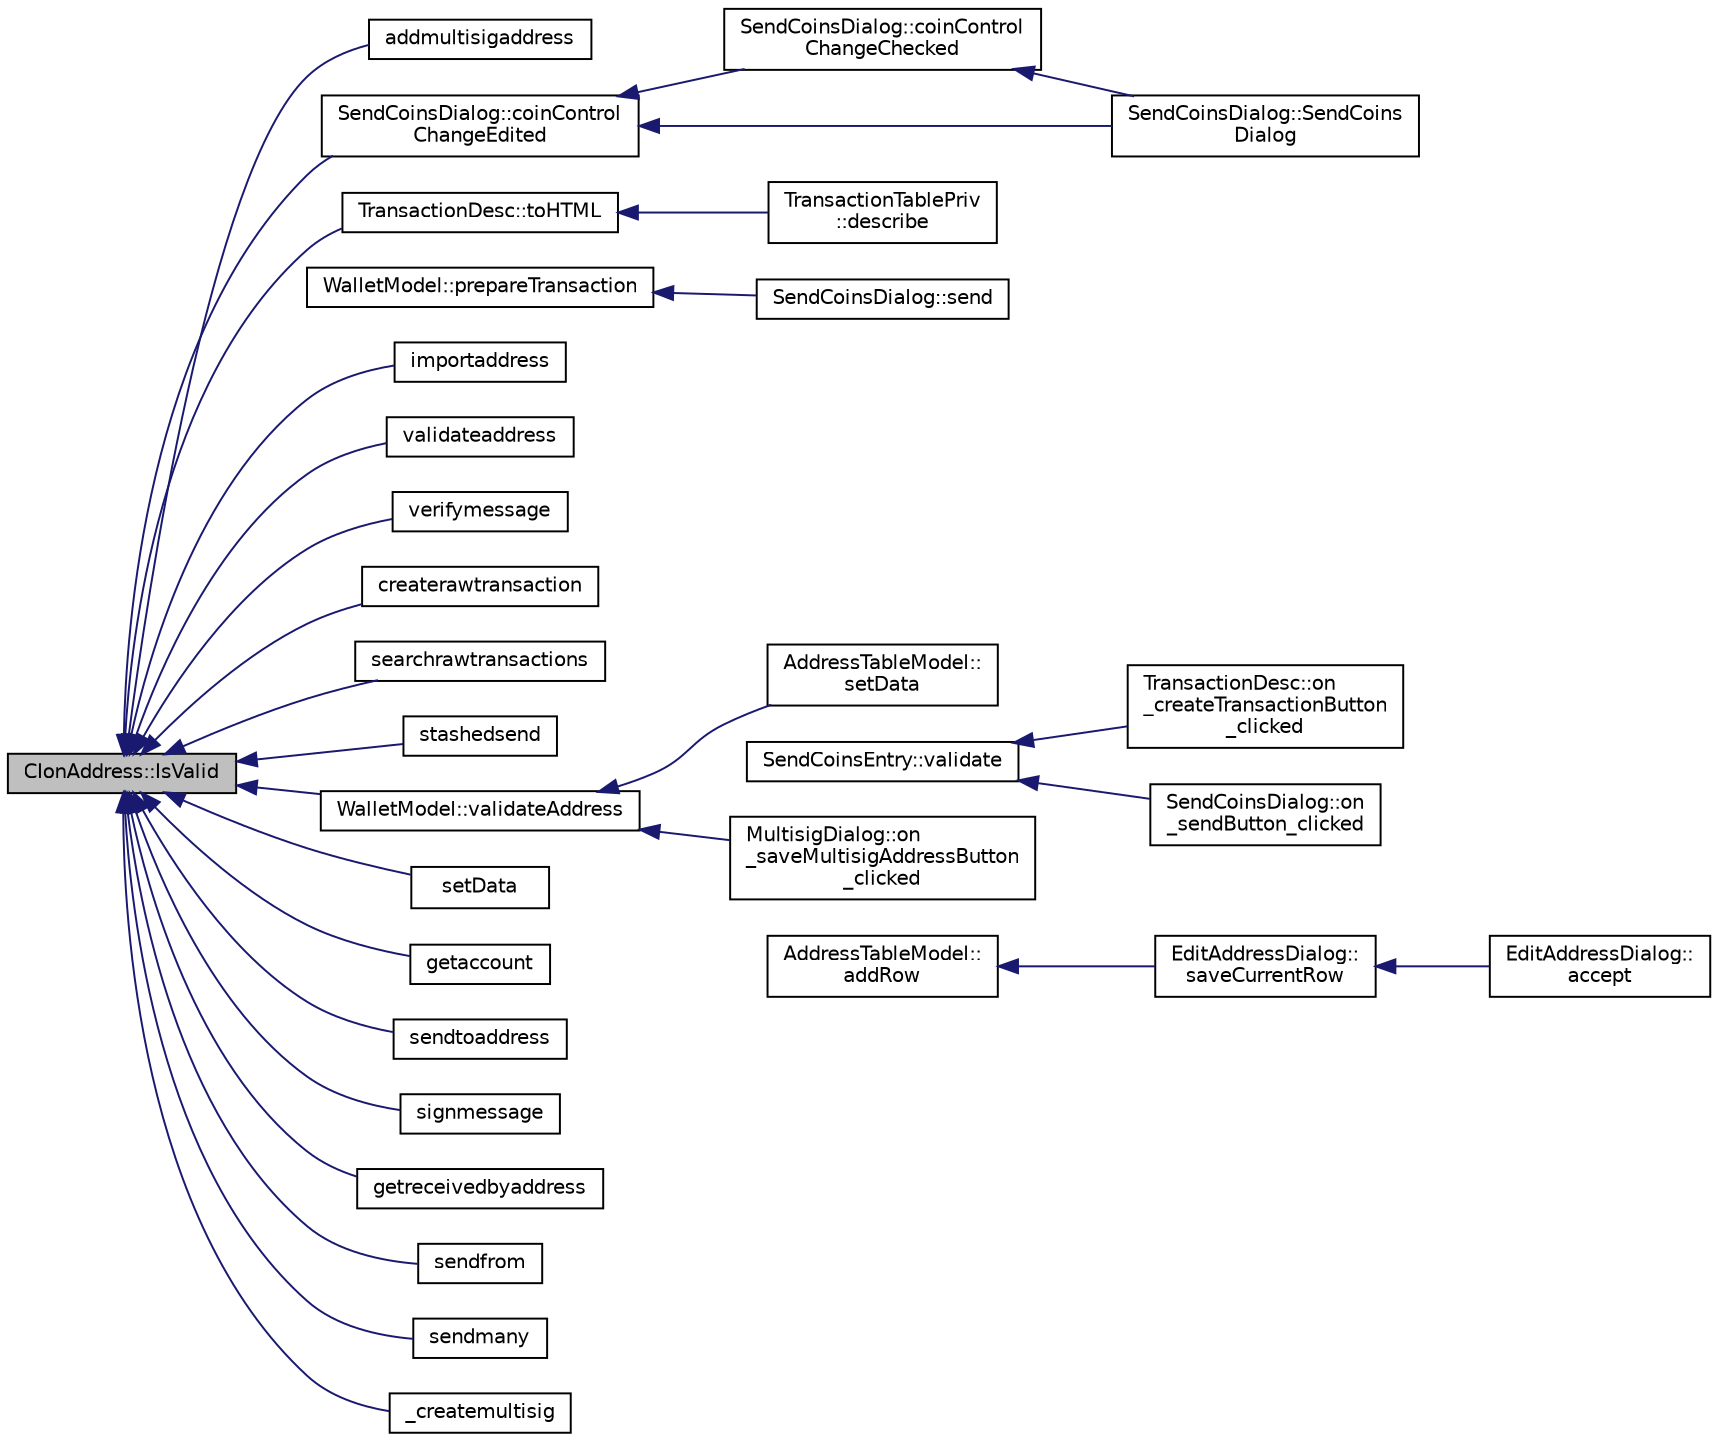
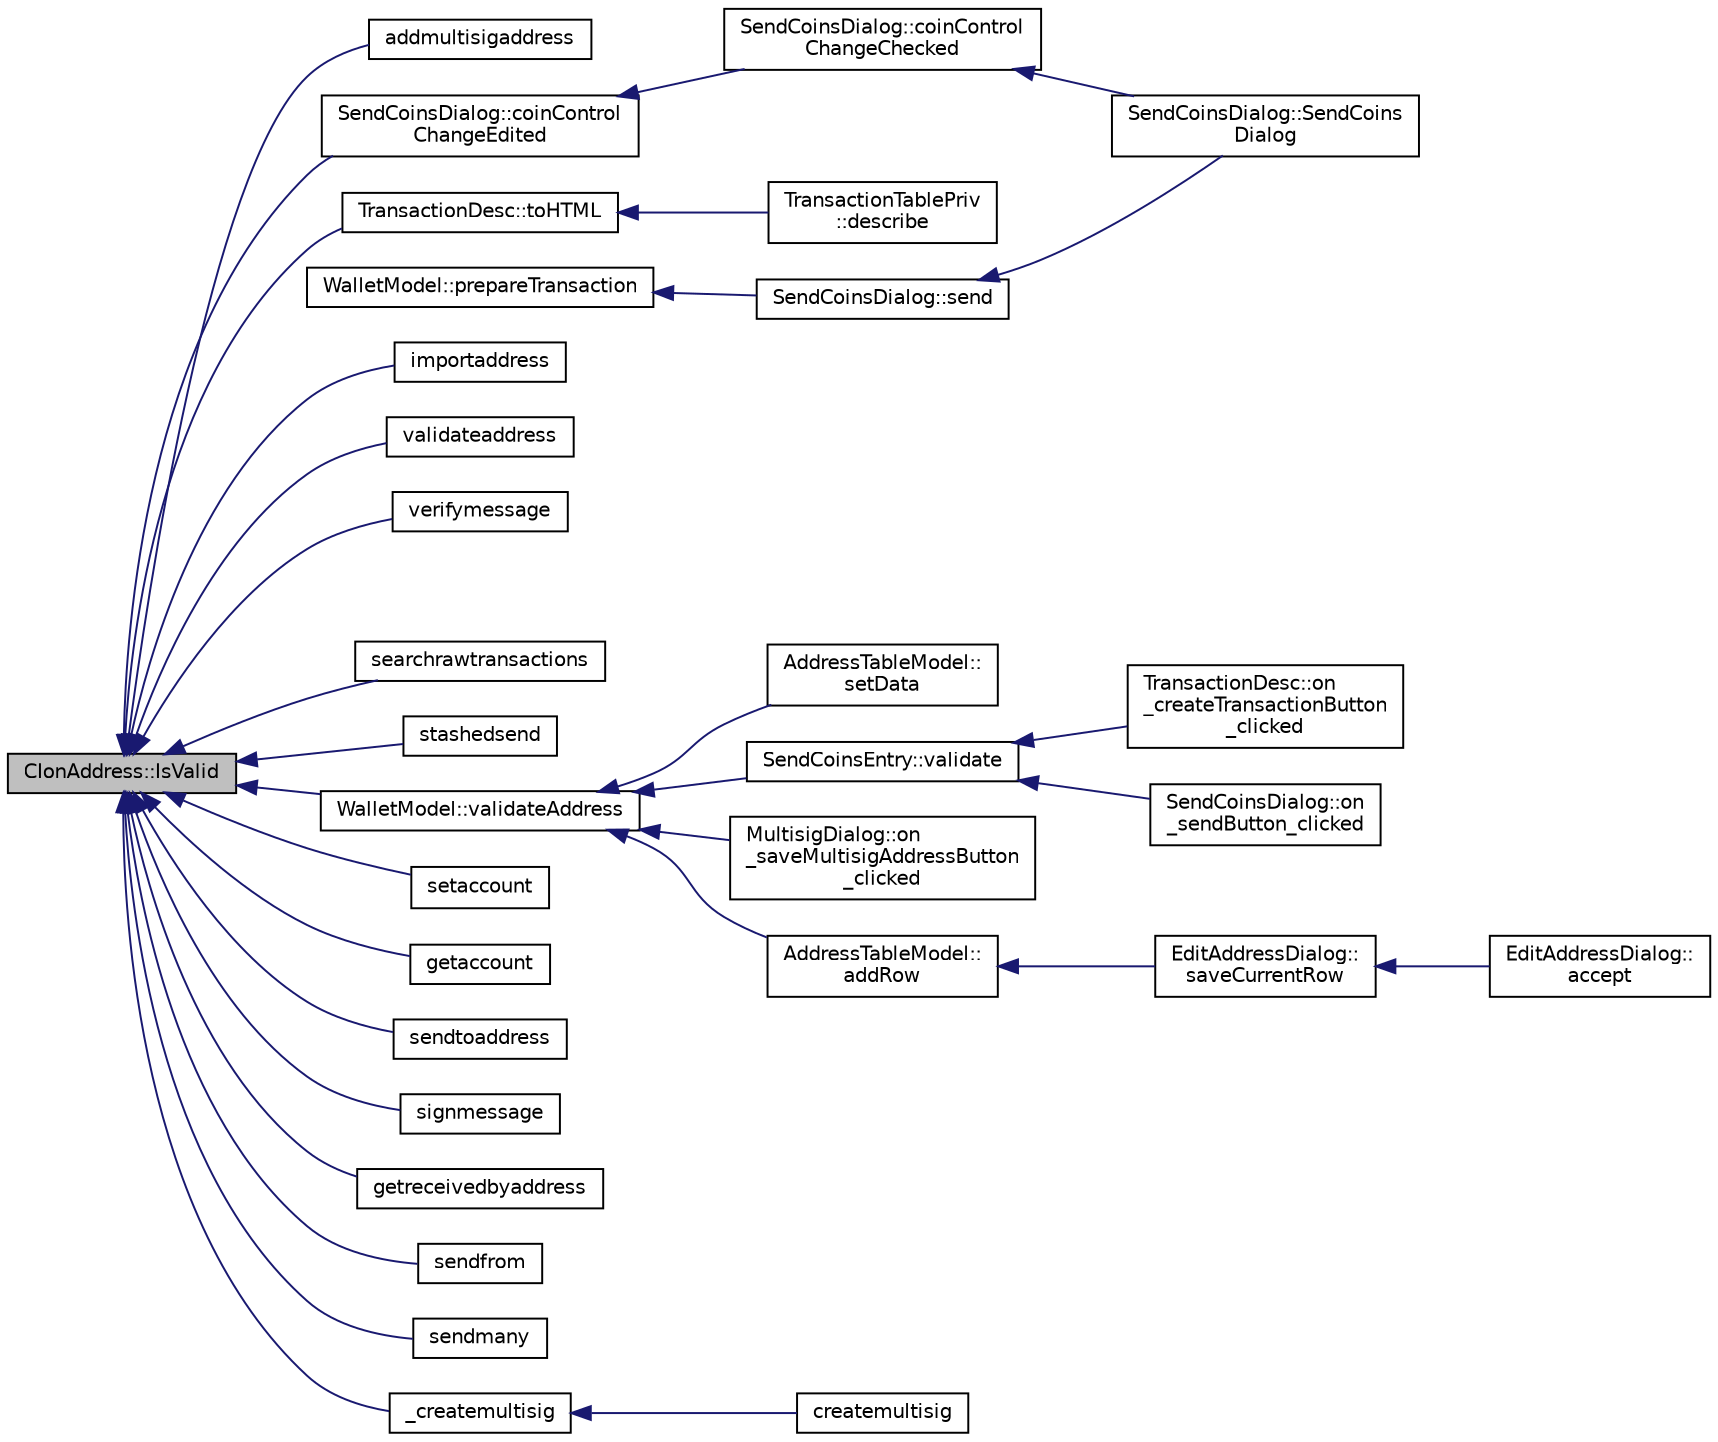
  digraph {
    rankdir=LR
    node [color=black fillcolor=white fontname=Helvetica fontsize=10 shape=record style=filled]
    edge [color=midnightblue dir=back fontname=Helvetica fontsize=10 labelfontname=Helvetica labelfontsize=10 style=solid]
    n1 [fillcolor=grey75 fontcolor=black height=0.2 label="CIonAddress::IsValid" width=0.4]
    n2 [height=0.2 label="SendCoinsDialog::coinControl\lChangeEdited" width=0.4]
    n3 [height=0.2 label="TransactionDesc::toHTML" width=0.4]
    n4 [height=0.2 label="WalletModel::validateAddress" width=0.4]
    n5 [height=0.2 label=importaddress width=0.4]
    n6 [height=0.2 label=validateaddress width=0.4]
    n7 [height=0.2 label=verifymessage width=0.4]
-   n8 [height=0.2 label=createrawtransaction width=0.4]
    n9 [height=0.2 label=searchrawtransactions width=0.4]
    n10 [height=0.2 label=stashedsend width=0.4]
    n11 [height=0.2 label=_createmultisig width=0.4]
-   n12 [height=0.2 label=setData width=0.4]
+   n12 [height=0.2 label=setaccount width=0.4]
    n13 [height=0.2 label=getaccount width=0.4]
    n14 [height=0.2 label=sendtoaddress width=0.4]
    n15 [height=0.2 label=signmessage width=0.4]
    n16 [height=0.2 label=getreceivedbyaddress width=0.4]
    n17 [height=0.2 label=sendfrom width=0.4]
    n18 [height=0.2 label=sendmany width=0.4]
    n19 [height=0.2 label=addmultisigaddress width=0.4]
    n20 [height=0.2 label="SendCoinsDialog::SendCoins\lDialog" width=0.4]
    n21 [height=0.2 label="SendCoinsDialog::coinControl\lChangeChecked" width=0.4]
    n22 [height=0.2 label="TransactionTablePriv\l::describe" width=0.4]
    n23 [height=0.2 label="AddressTableModel::\lsetData" width=0.4]
    n24 [height=0.2 label="AddressTableModel::\laddRow" width=0.4]
    n25 [height=0.2 label="MultisigDialog::on\l_saveMultisigAddressButton\l_clicked" width=0.4]
    n26 [height=0.2 label="SendCoinsEntry::validate" width=0.4]
+   n27 [height=0.2 label=createmultisig width=0.4]
    n28 [height=0.2 label="EditAddressDialog::\lsaveCurrentRow" width=0.4]
    n29 [height=0.2 label="TransactionDesc::on\l_createTransactionButton\l_clicked" width=0.4]
    n30 [height=0.2 label="SendCoinsDialog::on\l_sendButton_clicked" width=0.4]
    n31 [height=0.2 label="WalletModel::prepareTransaction" width=0.4]
    n32 [height=0.2 label="SendCoinsDialog::send" width=0.4]
    n33 [height=0.2 label="EditAddressDialog::\laccept" width=0.4]
    n1 -> n2
    n1 -> n3
    n1 -> n4
    n1 -> n5
    n1 -> n6
    n1 -> n7
-   n1 -> n8
    n1 -> n9
    n1 -> n10
    n1 -> n11
    n1 -> n12
    n1 -> n13
    n1 -> n14
    n1 -> n15
    n1 -> n16
    n1 -> n17
    n1 -> n18
    n1 -> n19
-   n2 -> n20
+   n32 -> n20
    n2 -> n21
    n3 -> n22
    n4 -> n23
+   n4 -> n24
    n4 -> n25
+   n4 -> n26
+   n11 -> n27
    n21 -> n20
    n24 -> n28
    n26 -> n29
    n26 -> n30
    n28 -> n33
    n31 -> n32
  }
